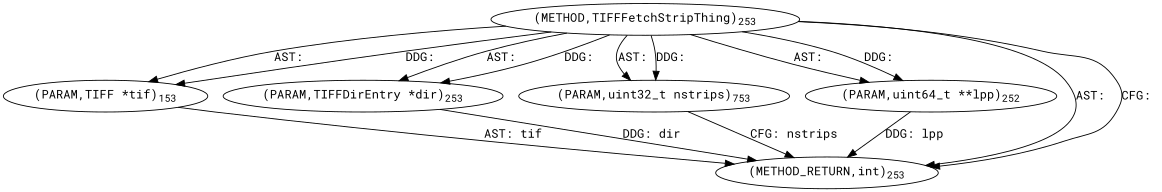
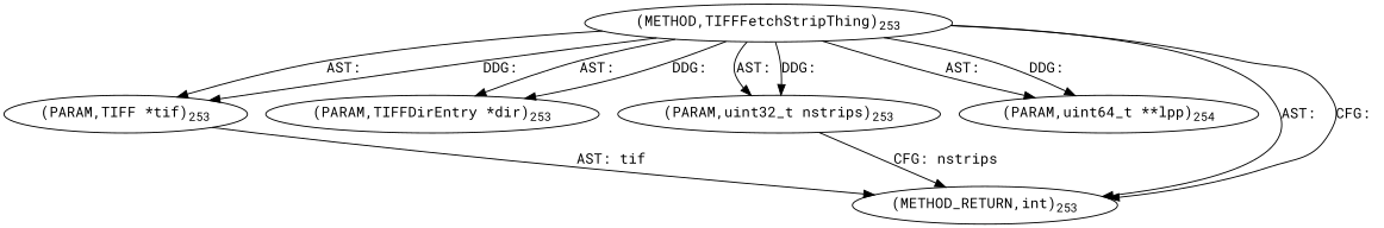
  digraph {
    fontname="Roboto Mono"
    node [fontname="Roboto Mono"]
    edge [fontname="Roboto Mono"]
    n1 [label=<(METHOD,TIFFFetchStripThing)<SUB>253</SUB>>]
-   n2 [label=<(PARAM,TIFF *tif)<SUB>153</SUB>>]
+   n2 [label=<(PARAM,TIFF *tif)<SUB>253</SUB>>]
    n3 [label=<(PARAM,TIFFDirEntry *dir)<SUB>253</SUB>>]
-   n4 [label=<(PARAM,uint32_t nstrips)<SUB>753</SUB>>]
-   n5 [label=<(PARAM,uint64_t **lpp)<SUB>252</SUB>>]
+   n4 [label=<(PARAM,uint32_t nstrips)<SUB>253</SUB>>]
+   n5 [label=<(PARAM,uint64_t **lpp)<SUB>254</SUB>>]
    n6 [label=<(METHOD_RETURN,int)<SUB>253</SUB>>]
    n1 -> n2 [label="AST: "]
    n1 -> n2 [label="DDG: "]
    n1 -> n3 [label="AST: "]
    n1 -> n3 [label="DDG: "]
    n1 -> n4 [label="AST: "]
    n1 -> n4 [label="DDG: "]
    n1 -> n5 [label="AST: "]
    n1 -> n5 [label="DDG: "]
    n1 -> n6 [label="AST: "]
    n1 -> n6 [label="CFG: "]
    n2 -> n6 [label="AST: tif"]
-   n3 -> n6 [label="DDG: dir"]
    n4 -> n6 [label="CFG: nstrips"]
-   n5 -> n6 [label="DDG: lpp"]
  }
